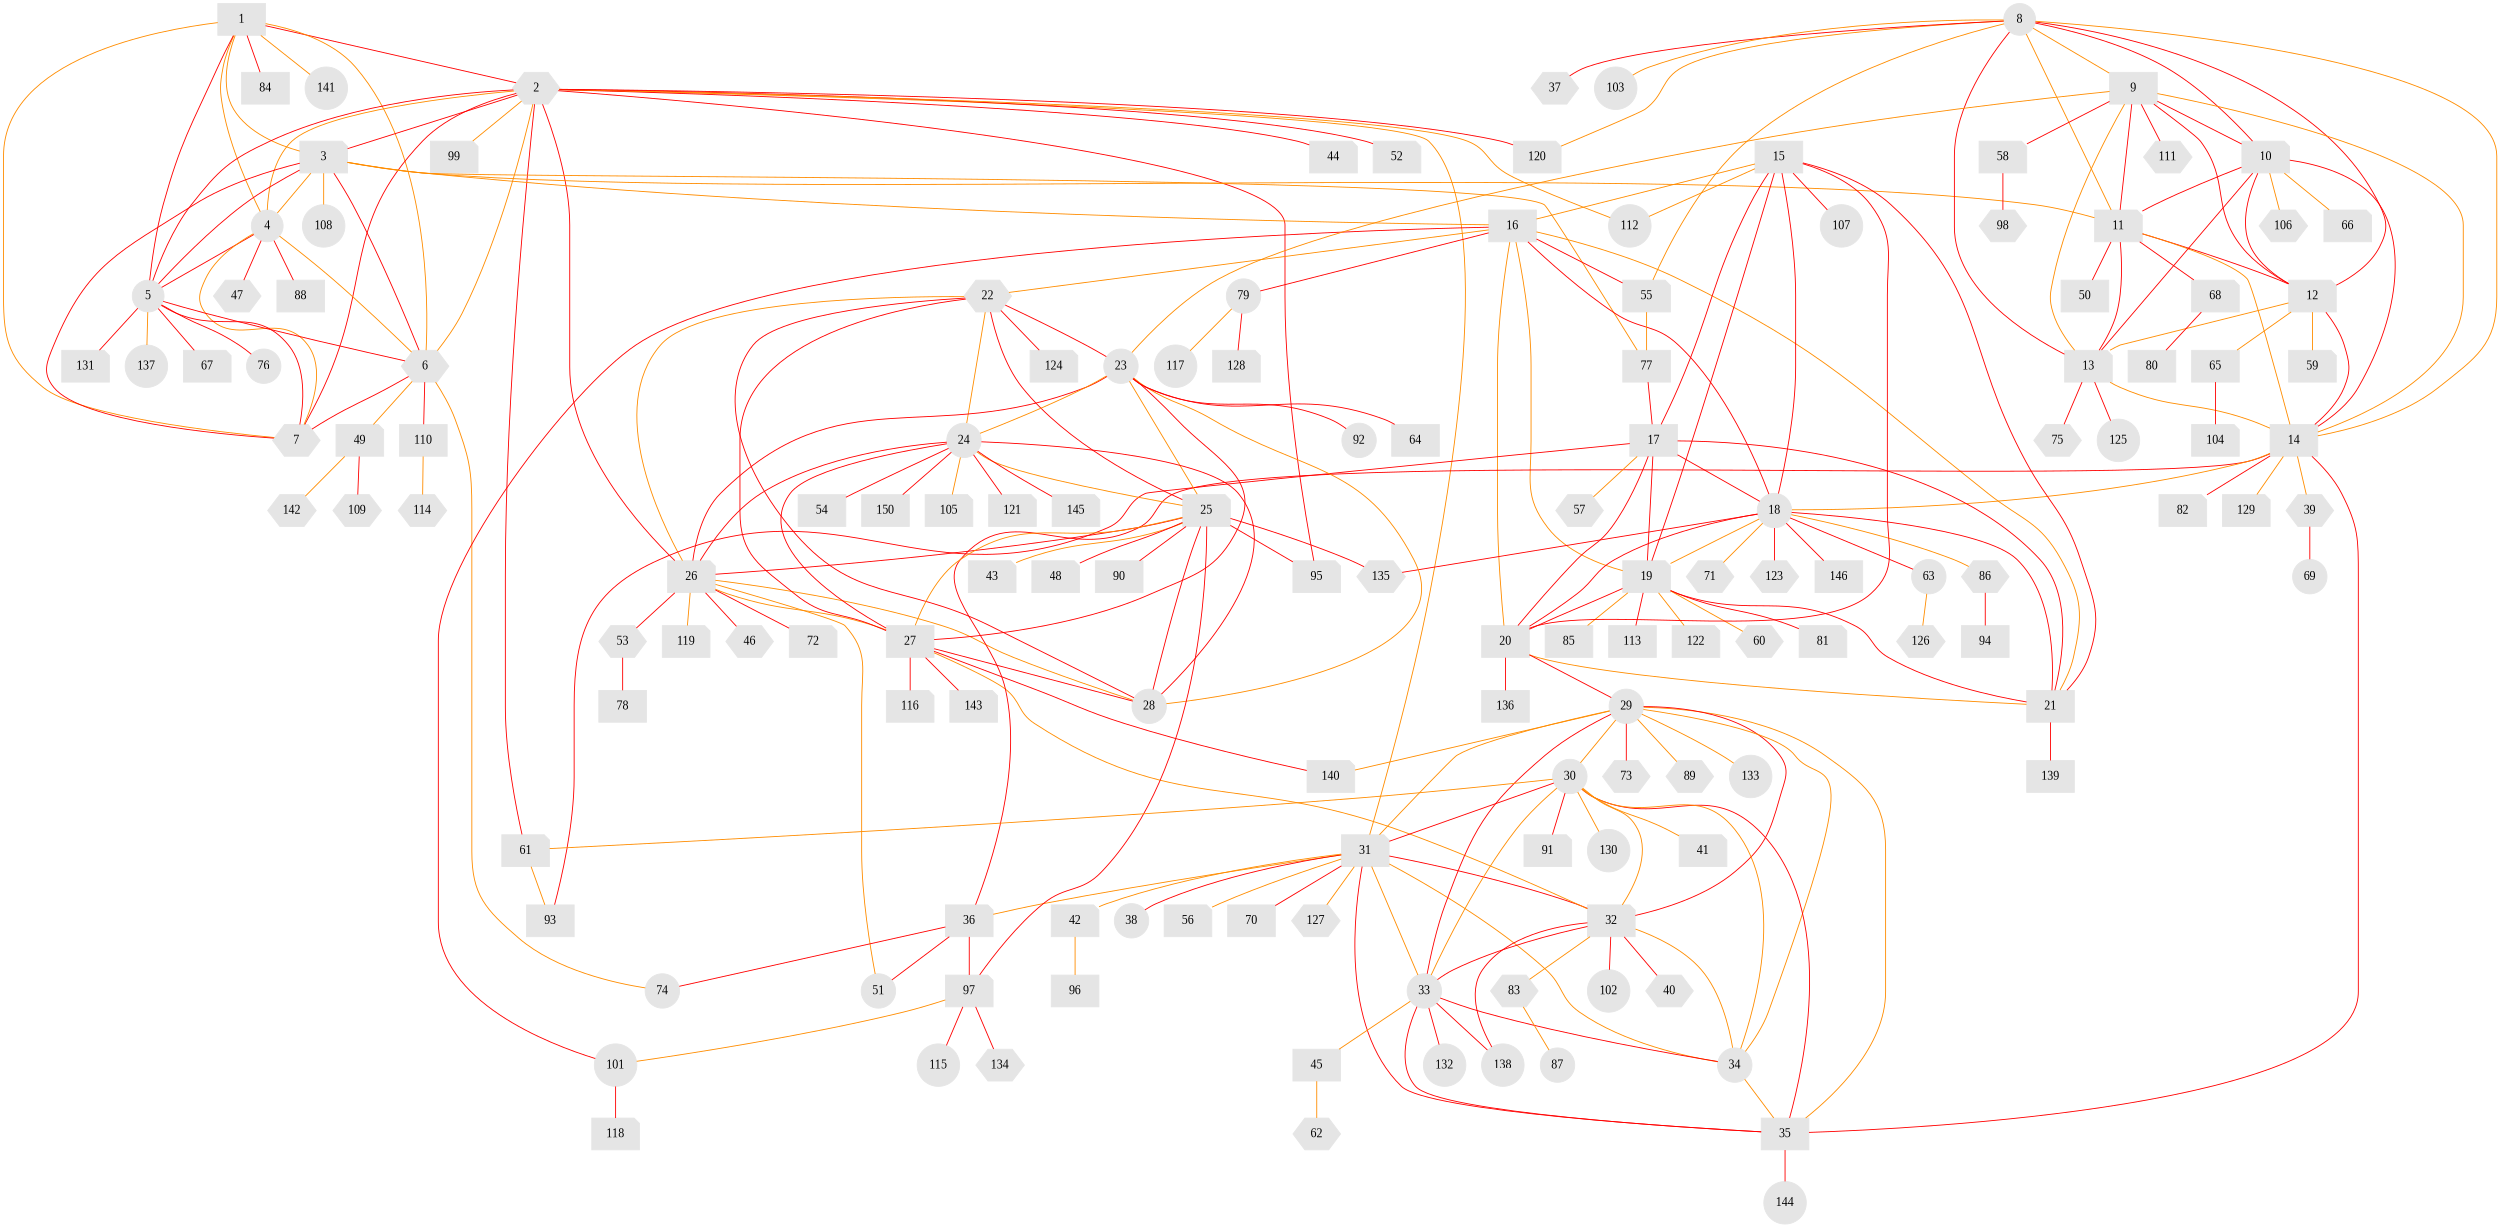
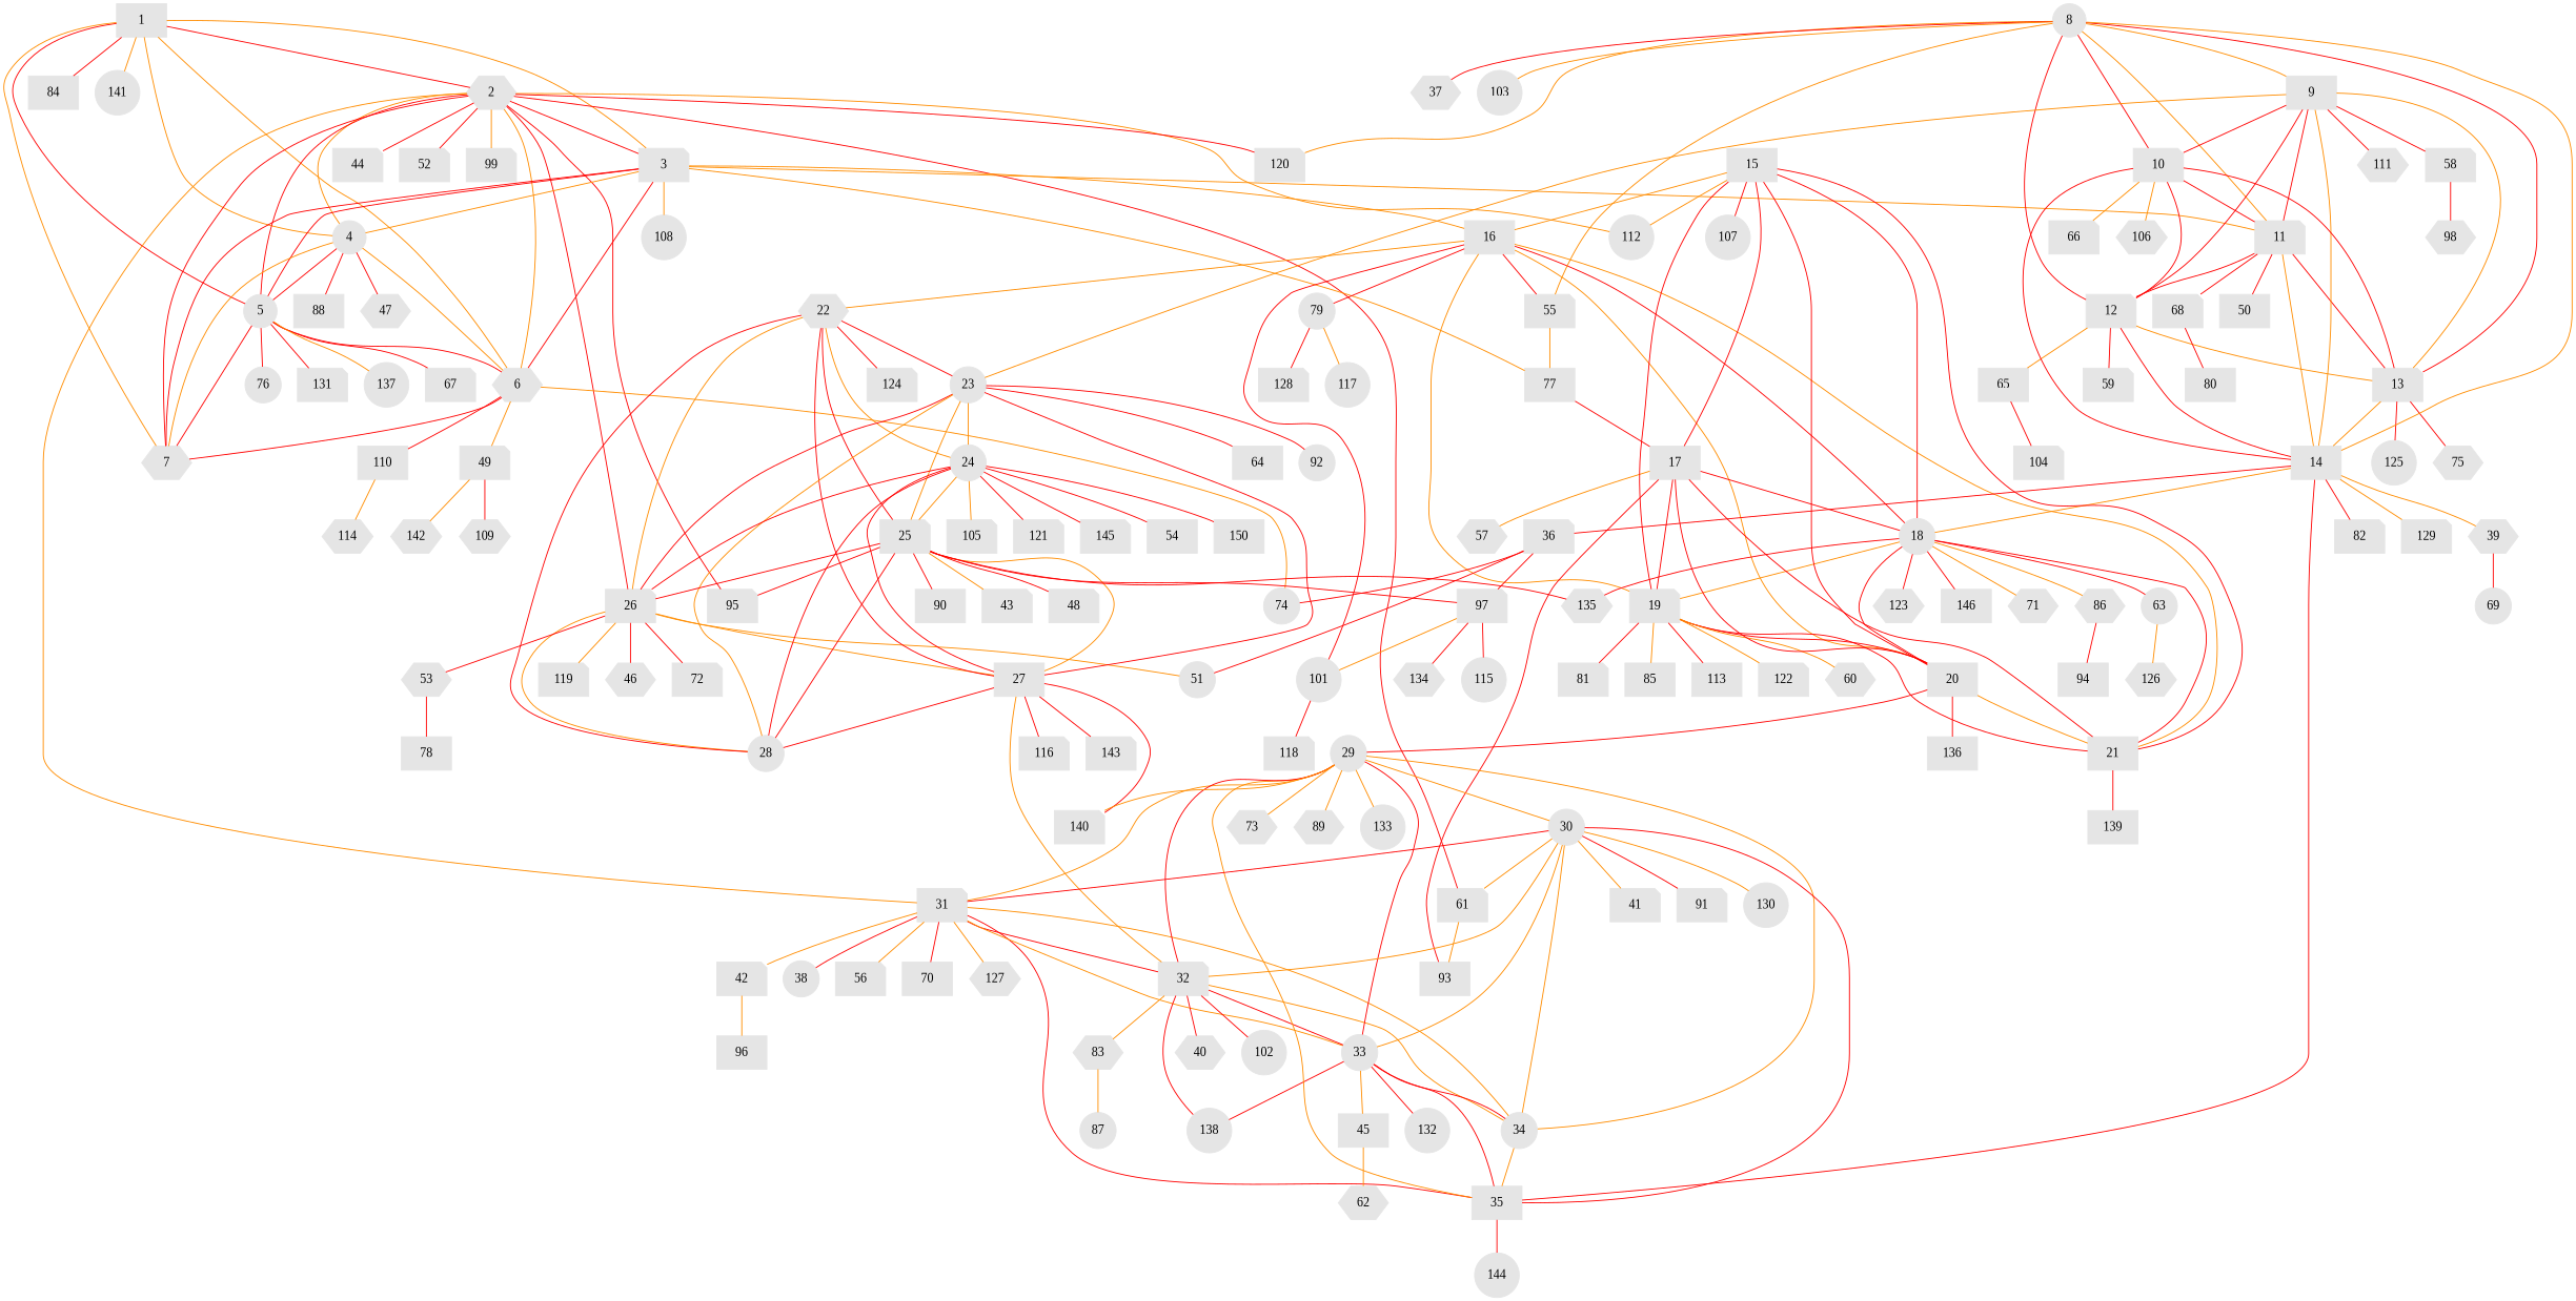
  graph {
    fontname="Liberation Serif"
    node [color=gray90 fontname="Liberation Serif" shape=note style=filled]
    edge [color=red fontname="Liberation Serif"]
    1 [shape=box]
    2 [shape=hexagon]
    3
    4 [shape=circle]
    5 [shape=circle]
    6 [shape=hexagon]
    7 [shape=hexagon]
    84 [shape=box]
    141 [shape=circle]
    26
    31
    44
    52
    61
    95
    99
    112 [shape=circle]
    120
    11
    16 [shape=box]
    77 [shape=box]
    108 [shape=circle]
    47 [shape=hexagon]
    88 [shape=box]
    67
    76 [shape=circle]
    131
    137 [shape=circle]
    49
    74 [shape=circle]
    110 [shape=box]
    27 [shape=box]
    28 [shape=circle]
    46 [shape=hexagon]
    51 [shape=circle]
    53 [shape=hexagon]
    72
    119
    35 [shape=box]
    36
    32
    33 [shape=circle]
    34 [shape=circle]
    38 [shape=circle]
    42
    56
    70 [shape=box]
    127 [shape=hexagon]
    93 [shape=box]
    12
    13
    14 [shape=box]
    50 [shape=box]
    68
    55
    18 [shape=circle]
    19
    20 [shape=box]
    21 [shape=box]
    22 [shape=hexagon]
    79 [shape=circle]
    101 [shape=circle]
    17 [shape=box]
    109 [shape=hexagon]
    142 [shape=hexagon]
    114 [shape=hexagon]
    8 [shape=circle]
    9 [shape=box]
    10
    37 [shape=hexagon]
    103 [shape=circle]
    23 [shape=circle]
    58
    111 [shape=hexagon]
    66
    106 [shape=hexagon]
    59
    65 [shape=box]
    75 [shape=hexagon]
    125 [shape=circle]
    39 [shape=hexagon]
    82
    129
    24 [shape=circle]
    25
    64 [shape=box]
    92 [shape=circle]
    98 [shape=hexagon]
    80 [shape=box]
    104
    63 [shape=circle]
    71 [shape=hexagon]
    86 [shape=hexagon]
    123 [shape=hexagon]
    135 [shape=hexagon]
    146 [shape=box]
    144 [shape=circle]
    97
    69 [shape=circle]
    15 [shape=box]
    107 [shape=circle]
    57 [shape=hexagon]
    60 [shape=hexagon]
    81
    85 [shape=box]
    113 [shape=box]
    122
    29 [shape=circle]
    136 [shape=box]
    139 [shape=box]
    124
    117 [shape=circle]
    128
    118
    126 [shape=hexagon]
    94 [shape=box]
    140
    30 [shape=circle]
    73 [shape=hexagon]
    89 [shape=hexagon]
    133 [shape=circle]
    54 [shape=box]
    n123 [label=150 shape=box]
    105
    121
    145
    43
    48
    90 [shape=box]
    116
    143
    115 [shape=circle]
    134 [shape=hexagon]
    78 [shape=box]
    40 [shape=hexagon]
    83 [shape=hexagon]
    102 [shape=circle]
    138 [shape=circle]
    41
    91
    130 [shape=circle]
    45 [shape=box]
    132 [shape=circle]
    96 [shape=box]
    87 [shape=circle]
    62 [shape=hexagon]
    1 -- 2
    1 -- 3 [color=darkorange]
    1 -- 4 [color=darkorange]
    1 -- 5
    1 -- 6 [color=darkorange]
    1 -- 7 [color=darkorange]
    1 -- 84
    1 -- 141 [color=darkorange]
    2 -- 3
    2 -- 4 [color=darkorange]
    2 -- 5
    2 -- 6 [color=darkorange]
    2 -- 7
    2 -- 26
    2 -- 31 [color=darkorange]
    2 -- 44
    2 -- 52
    2 -- 61
    2 -- 95
    2 -- 99 [color=darkorange]
    2 -- 112 [color=darkorange]
    2 -- 120
    3 -- 4 [color=darkorange]
    3 -- 5
    3 -- 6
    3 -- 7
    3 -- 11 [color=darkorange]
    3 -- 16 [color=darkorange]
    3 -- 77 [color=darkorange]
    3 -- 108 [color=darkorange]
    4 -- 5
    4 -- 6 [color=darkorange]
    4 -- 7 [color=darkorange]
    4 -- 47
    4 -- 88
    5 -- 6
    5 -- 7
    5 -- 67
    5 -- 76
    5 -- 131
    5 -- 137 [color=darkorange]
    6 -- 7
    6 -- 49 [color=darkorange]
    6 -- 74 [color=darkorange]
    6 -- 110
    26 -- 27 [color=darkorange]
    26 -- 28 [color=darkorange]
    26 -- 46
    26 -- 51 [color=darkorange]
    26 -- 53
    26 -- 72
    26 -- 119 [color=darkorange]
    31 -- 35
-   31 -- 36 [color=darkorange]
    31 -- 32
    31 -- 33 [color=darkorange]
    31 -- 34 [color=darkorange]
    31 -- 38
    31 -- 42 [color=darkorange]
    31 -- 56 [color=darkorange]
    31 -- 70
    31 -- 127 [color=darkorange]
    61 -- 93 [color=darkorange]
    11 -- 12
    11 -- 13
    11 -- 14 [color=darkorange]
    11 -- 50
    11 -- 68
    16 -- 55
    16 -- 18
    16 -- 19 [color=darkorange]
    16 -- 20 [color=darkorange]
    16 -- 21 [color=darkorange]
    16 -- 22 [color=darkorange]
    16 -- 79
    16 -- 101
    77 -- 17
    49 -- 109
    49 -- 142 [color=darkorange]
    110 -- 114 [color=darkorange]
    27 -- 28
    27 -- 32 [color=darkorange]
    27 -- 140
    27 -- 116
    27 -- 143
    53 -- 78
    35 -- 144
    36 -- 74
    36 -- 51
    36 -- 97
    32 -- 33
    32 -- 34 [color=darkorange]
    32 -- 40
    32 -- 83 [color=darkorange]
    32 -- 102
    32 -- 138
    33 -- 35
    33 -- 34
    33 -- 138
    33 -- 45 [color=darkorange]
    33 -- 132
    34 -- 35 [color=darkorange]
    42 -- 96 [color=darkorange]
    12 -- 13 [color=darkorange]
    12 -- 14
-   12 -- 59 [color=darkorange]
+   12 -- 59
    12 -- 65 [color=darkorange]
    13 -- 14 [color=darkorange]
    13 -- 75
    13 -- 125
    14 -- 35
    14 -- 36
    14 -- 18 [color=darkorange]
    14 -- 39 [color=darkorange]
    14 -- 82
    14 -- 129 [color=darkorange]
    68 -- 80
    55 -- 77 [color=darkorange]
    18 -- 19 [color=darkorange]
    18 -- 20
    18 -- 21
    18 -- 63
    18 -- 71 [color=darkorange]
    18 -- 86 [color=darkorange]
    18 -- 123
    18 -- 135
    18 -- 146
    19 -- 20
    19 -- 21
    19 -- 60 [color=darkorange]
    19 -- 81
    19 -- 85 [color=darkorange]
    19 -- 113
    19 -- 122 [color=darkorange]
    20 -- 21 [color=darkorange]
    20 -- 29
    20 -- 136
    21 -- 139
    22 -- 26 [color=darkorange]
    22 -- 27
    22 -- 28
    22 -- 23
    22 -- 24 [color=darkorange]
    22 -- 25
    22 -- 124
    79 -- 117 [color=darkorange]
    79 -- 128
    101 -- 118
    17 -- 93
    17 -- 18
    17 -- 19
    17 -- 20
    17 -- 21
    17 -- 57 [color=darkorange]
    8 -- 120 [color=darkorange]
    8 -- 11 [color=darkorange]
    8 -- 12
    8 -- 13
    8 -- 14 [color=darkorange]
    8 -- 55 [color=darkorange]
    8 -- 9 [color=darkorange]
    8 -- 10
    8 -- 37
    8 -- 103 [color=darkorange]
    9 -- 11
    9 -- 12
    9 -- 13 [color=darkorange]
    9 -- 14 [color=darkorange]
    9 -- 10
    9 -- 23 [color=darkorange]
    9 -- 58
    9 -- 111
    10 -- 11
    10 -- 12
    10 -- 13
    10 -- 14
    10 -- 66 [color=darkorange]
    10 -- 106 [color=darkorange]
    23 -- 26
    23 -- 27
    23 -- 28 [color=darkorange]
    23 -- 24 [color=darkorange]
    23 -- 25 [color=darkorange]
    23 -- 64
    23 -- 92
    58 -- 98
    65 -- 104
    39 -- 69
    24 -- 26
    24 -- 27
    24 -- 28
    24 -- 25 [color=darkorange]
    24 -- 54
    24 -- n123
    24 -- 105 [color=darkorange]
    24 -- 121
    24 -- 145
    25 -- 26
    25 -- 95
    25 -- 27 [color=darkorange]
    25 -- 28
    25 -- 135
    25 -- 97
    25 -- 43 [color=darkorange]
    25 -- 48
    25 -- 90
    63 -- 126 [color=darkorange]
    86 -- 94
    97 -- 101 [color=darkorange]
    97 -- 115
    97 -- 134
    15 -- 112 [color=darkorange]
    15 -- 16 [color=darkorange]
    15 -- 18
    15 -- 19
    15 -- 20
    15 -- 21
    15 -- 17
    15 -- 107
    29 -- 31 [color=darkorange]
    29 -- 35 [color=darkorange]
    29 -- 32
    29 -- 33
    29 -- 34 [color=darkorange]
    29 -- 140 [color=darkorange]
    29 -- 30 [color=darkorange]
-   29 -- 73
+   29 -- 73 [color=darkorange]
    29 -- 89 [color=darkorange]
    29 -- 133 [color=darkorange]
    30 -- 31
    30 -- 61 [color=darkorange]
    30 -- 35
    30 -- 32 [color=darkorange]
    30 -- 33 [color=darkorange]
    30 -- 34 [color=darkorange]
    30 -- 41 [color=darkorange]
    30 -- 91
    30 -- 130 [color=darkorange]
    83 -- 87 [color=darkorange]
    45 -- 62 [color=darkorange]
  }
